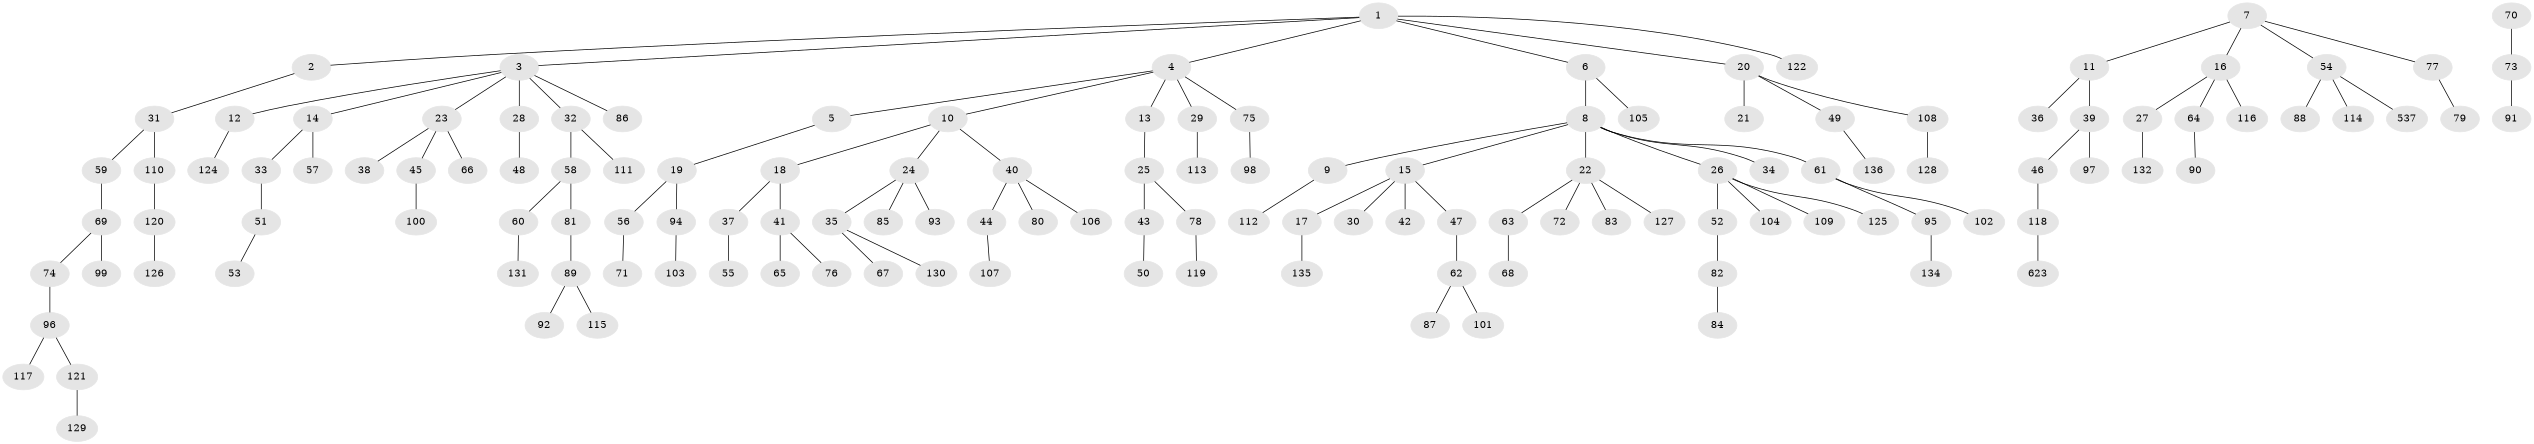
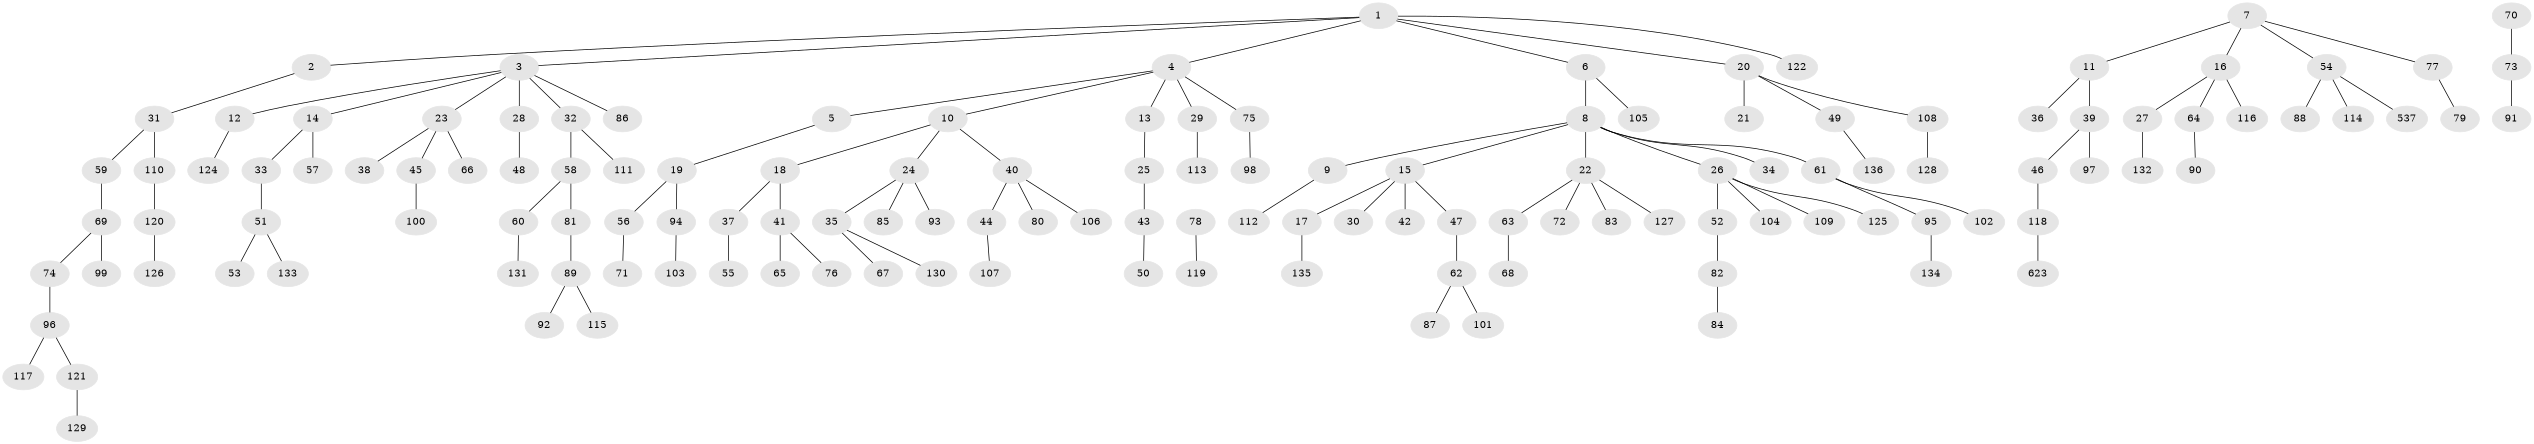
  graph {
    node [color=gray90 style=filled]
    1
    2
    3
    4
    6
    20
    122
    31
    12
    14
    23
    28
    32
    86
    5
    10
    13
    29
    75
    8
    105
    21
    49
    108
    7
    11
    16
    54
    77
    59
    110
    124
    33
    57
    38
    45
    66
    48
    58
    111
    19
    18
    24
    40
    25
    113
    98
    56
    94
    9
    15
    22
    26
    34
    61
    36
    39
    27
    64
    116
    88
    114
    n63 [label=537]
    79
    112
    17
    30
    42
    47
    63
    72
    83
    127
    52
    104
    109
    125
    95
    102
    70
    73
    37
    41
    35
    85
    93
    44
    80
    106
    46
    97
    43
    78
    51
    135
    62
    132
    90
    55
    65
    76
    71
    103
    136
    128
    68
    100
    67
    130
    50
    119
    82
    69
    120
    60
    81
    53
+   133
    118
    107
    n121 [label=623]
    87
    101
    84
    131
    89
    74
    99
    134
    96
    91
    117
    121
    92
    115
    129
    126
    1 -- 2
    1 -- 3
    1 -- 4
    1 -- 6
    1 -- 20
    1 -- 122
    2 -- 31
    3 -- 12
    3 -- 14
    3 -- 23
    3 -- 28
    3 -- 32
    3 -- 86
    4 -- 5
    4 -- 10
    4 -- 13
    4 -- 29
    4 -- 75
    6 -- 8
    6 -- 105
    20 -- 21
    20 -- 49
    20 -- 108
    31 -- 59
    31 -- 110
    12 -- 124
    14 -- 33
    14 -- 57
    23 -- 38
    23 -- 45
    23 -- 66
    28 -- 48
    32 -- 58
    32 -- 111
    5 -- 19
    10 -- 18
    10 -- 24
    10 -- 40
    13 -- 25
    29 -- 113
    75 -- 98
    8 -- 9
    8 -- 15
    8 -- 22
    8 -- 26
    8 -- 34
    8 -- 61
    49 -- 136
    108 -- 128
    7 -- 11
    7 -- 16
    7 -- 54
    7 -- 77
    11 -- 36
    11 -- 39
    16 -- 27
    16 -- 64
    16 -- 116
    54 -- 88
    54 -- 114
    54 -- n63
    77 -- 79
    59 -- 69
    110 -- 120
    33 -- 51
    45 -- 100
    58 -- 60
    58 -- 81
    19 -- 56
    19 -- 94
    18 -- 37
    18 -- 41
    24 -- 35
    24 -- 85
    24 -- 93
    40 -- 44
    40 -- 80
    40 -- 106
    25 -- 43
-   25 -- 78
    56 -- 71
    94 -- 103
    9 -- 112
    15 -- 17
    15 -- 30
    15 -- 42
    15 -- 47
    22 -- 63
    22 -- 72
    22 -- 83
    22 -- 127
    26 -- 52
    26 -- 104
    26 -- 109
    26 -- 125
    61 -- 95
    61 -- 102
    39 -- 46
    39 -- 97
    27 -- 132
    64 -- 90
    17 -- 135
    47 -- 62
    63 -- 68
    52 -- 82
    95 -- 134
    70 -- 73
    73 -- 91
    37 -- 55
    41 -- 65
    41 -- 76
    35 -- 67
    35 -- 130
    44 -- 107
    46 -- 118
    43 -- 50
    78 -- 119
    51 -- 53
+   51 -- 133
    62 -- 87
    62 -- 101
    82 -- 84
    69 -- 74
    69 -- 99
    120 -- 126
    60 -- 131
    81 -- 89
    118 -- n121
    89 -- 92
    89 -- 115
    74 -- 96
    96 -- 117
    96 -- 121
    121 -- 129
  }
